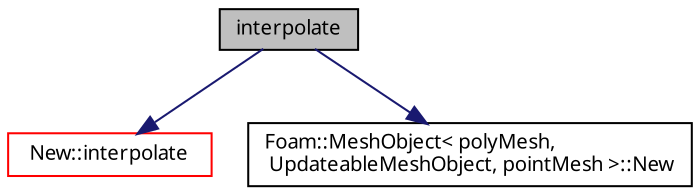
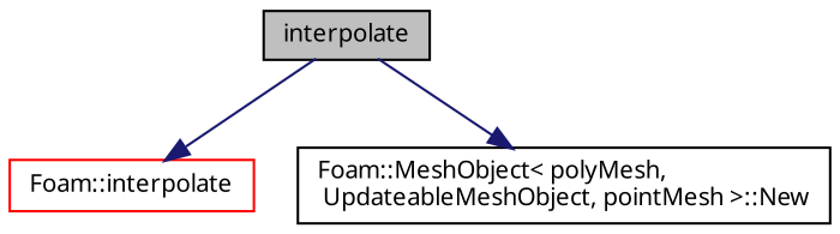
  digraph {
    rankdir=TB
    fontname="Noto Sans"
    node [color=black fontname="Noto Sans" fontsize=10 shape=record]
    edge [color=midnightblue fontname="Noto Sans" fontsize=10 labelfontname=FreeSans labelfontsize=10 style=solid]
    n1 [fillcolor=grey75 fontcolor=black height=0.2 label=interpolate style=filled width=0.4]
-   n2 [color=red height=0.2 label="New::interpolate" width=0.4]
+   n2 [color=red height=0.2 label="Foam::interpolate" width=0.4]
    n3 [height=0.2 label="Foam::MeshObject\< polyMesh,\l UpdateableMeshObject, pointMesh \>::New" width=0.4]
    n1 -> n2
    n1 -> n3
  }
